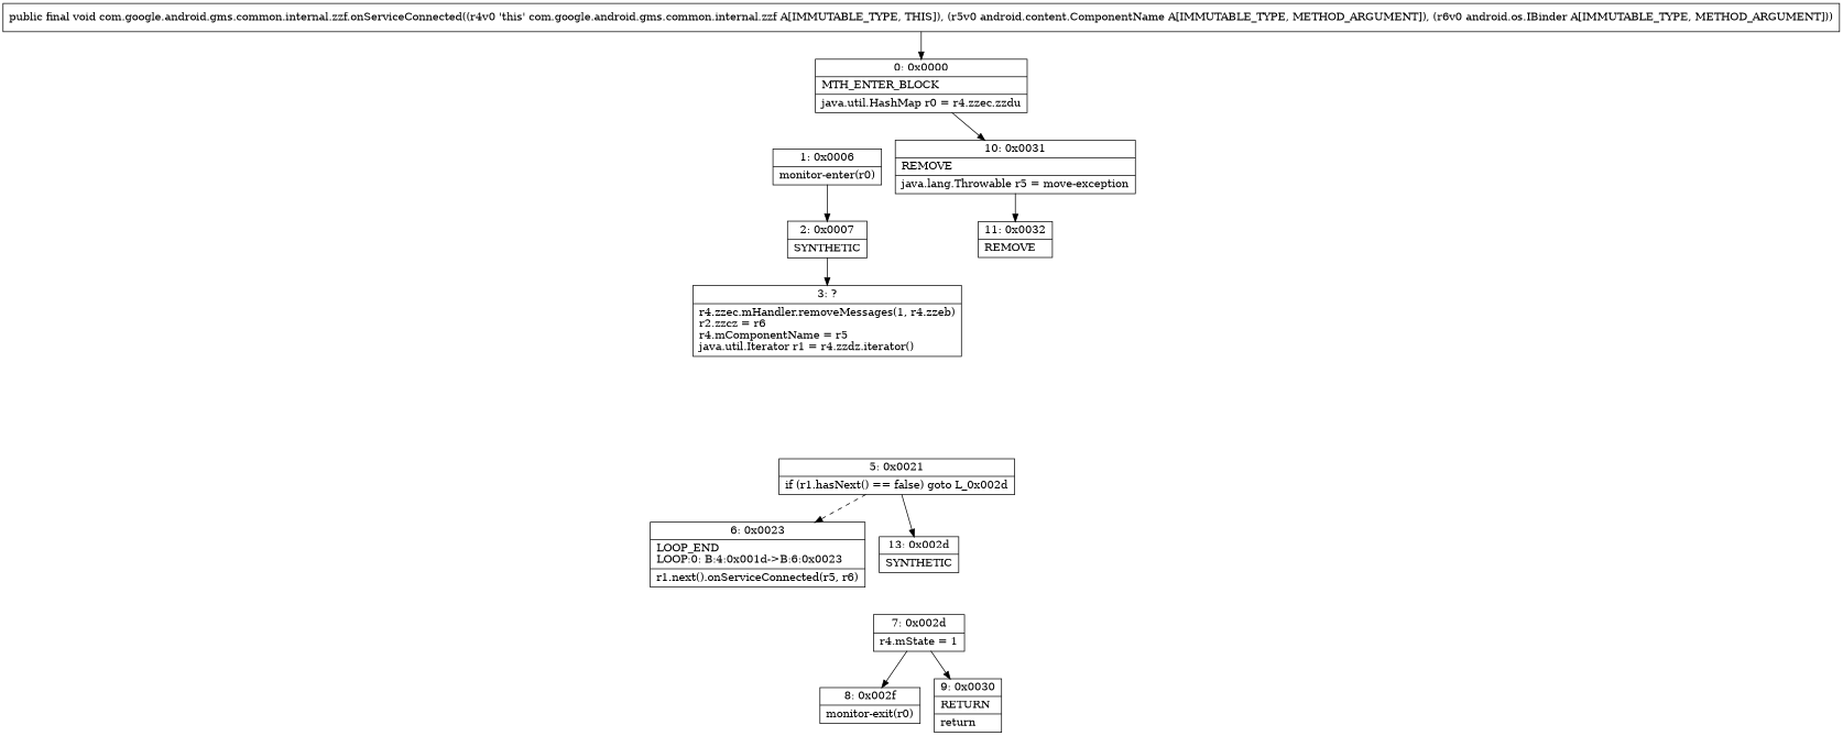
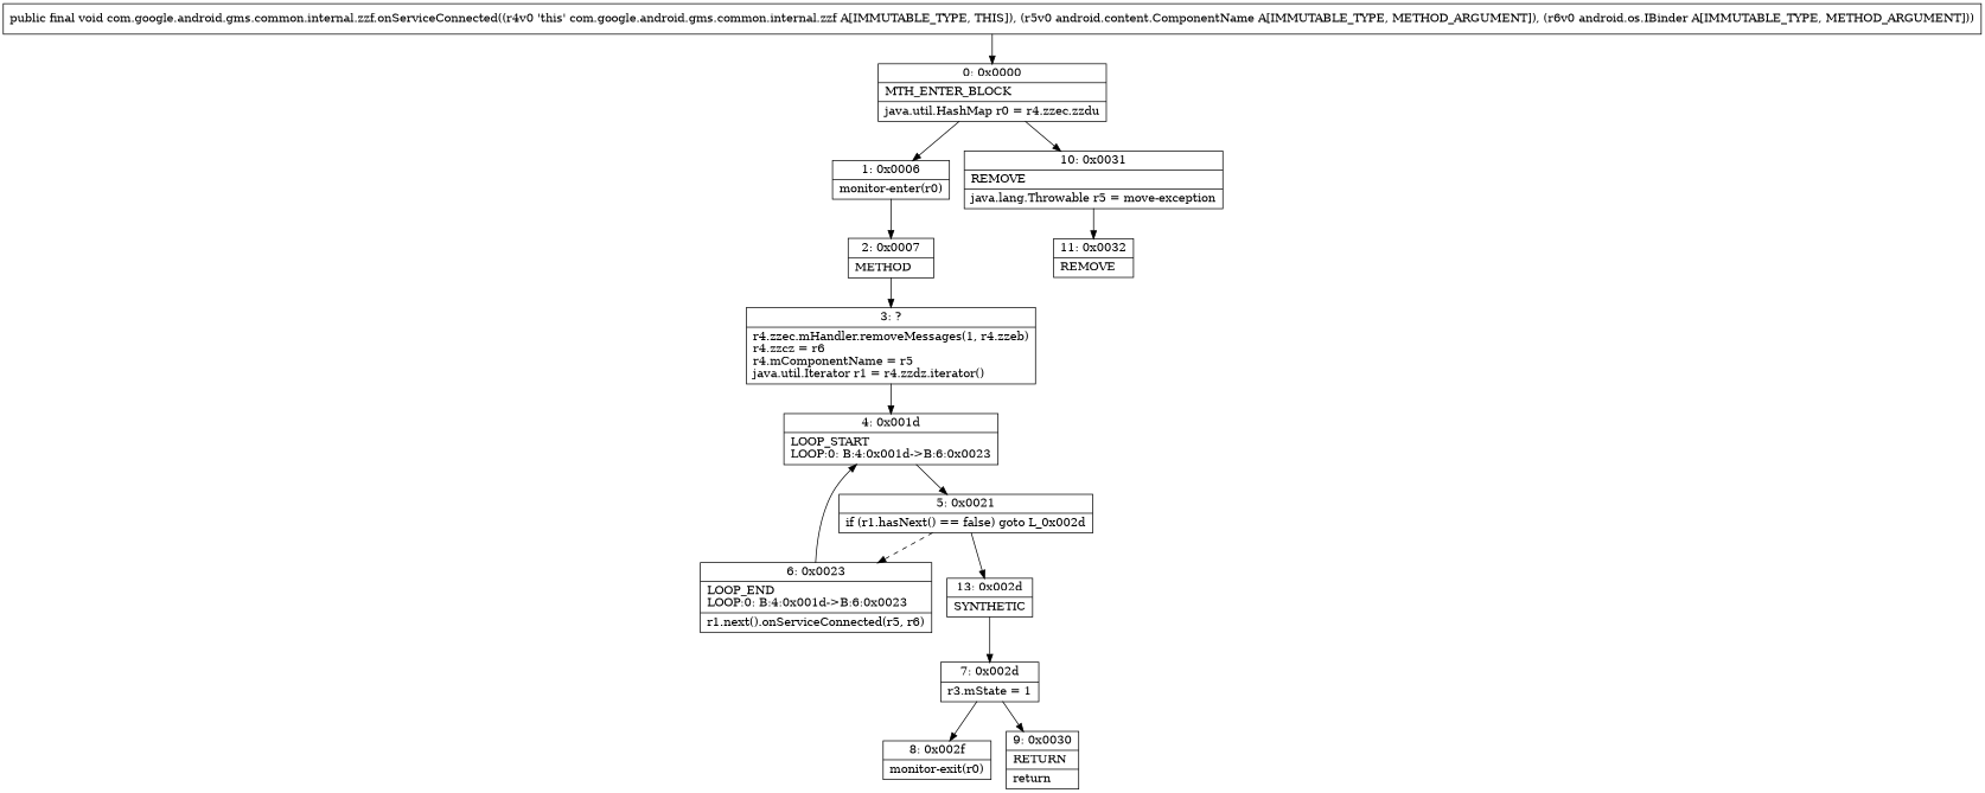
  digraph {
    node [shape=record]
    n1 [label="{0\:\ 0x0000|MTH_ENTER_BLOCK\l|java.util.HashMap r0 = r4.zzec.zzdu\l}"]
    n2 [label="{1\:\ 0x0006|monitor\-enter(r0)\l}"]
    n3 [label="{10\:\ 0x0031|REMOVE\l|java.lang.Throwable r5 = move\-exception\l}"]
-   n4 [label="{2\:\ 0x0007|SYNTHETIC\l}"]
-   n5 [label="{3\:\ ?|r4.zzec.mHandler.removeMessages(1, r4.zzeb)\lr2.zzcz = r6\lr4.mComponentName = r5\ljava.util.Iterator r1 = r4.zzdz.iterator()\l}"]
+   n4 [label="{2\:\ 0x0007|METHOD\l}"]
+   n5 [label="{3\:\ ?|r4.zzec.mHandler.removeMessages(1, r4.zzeb)\lr4.zzcz = r6\lr4.mComponentName = r5\ljava.util.Iterator r1 = r4.zzdz.iterator()\l}"]
+   n6 [label="{4\:\ 0x001d|LOOP_START\lLOOP:0: B:4:0x001d\-\>B:6:0x0023\l}"]
    n7 [label="{11\:\ 0x0032|REMOVE\l}"]
    n8 [label="{5\:\ 0x0021|if (r1.hasNext() == false) goto L_0x002d\l}"]
    n9 [label="{6\:\ 0x0023|LOOP_END\lLOOP:0: B:4:0x001d\-\>B:6:0x0023\l|r1.next().onServiceConnected(r5, r6)\l}"]
    n10 [label="{13\:\ 0x002d|SYNTHETIC\l}"]
-   n11 [label="{7\:\ 0x002d|r4.mState = 1\l}"]
+   n11 [label="{7\:\ 0x002d|r3.mState = 1\l}"]
    n12 [label="{8\:\ 0x002f|monitor\-exit(r0)\l}"]
    n13 [label="{9\:\ 0x0030|RETURN\l|return\l}"]
    n14 [label="{public final void com.google.android.gms.common.internal.zzf.onServiceConnected((r4v0 'this' com.google.android.gms.common.internal.zzf A[IMMUTABLE_TYPE, THIS]), (r5v0 android.content.ComponentName A[IMMUTABLE_TYPE, METHOD_ARGUMENT]), (r6v0 android.os.IBinder A[IMMUTABLE_TYPE, METHOD_ARGUMENT])) }"]
+   n1 -> n2
    n1 -> n3
    n2 -> n4
    n3 -> n7
    n4 -> n5
+   n5 -> n6
+   n6 -> n8
    n8 -> n9 [style=dashed]
    n8 -> n10
+   n9 -> n6
+   n10 -> n11
    n11 -> n12
    n11 -> n13
    n14 -> n1
  }
